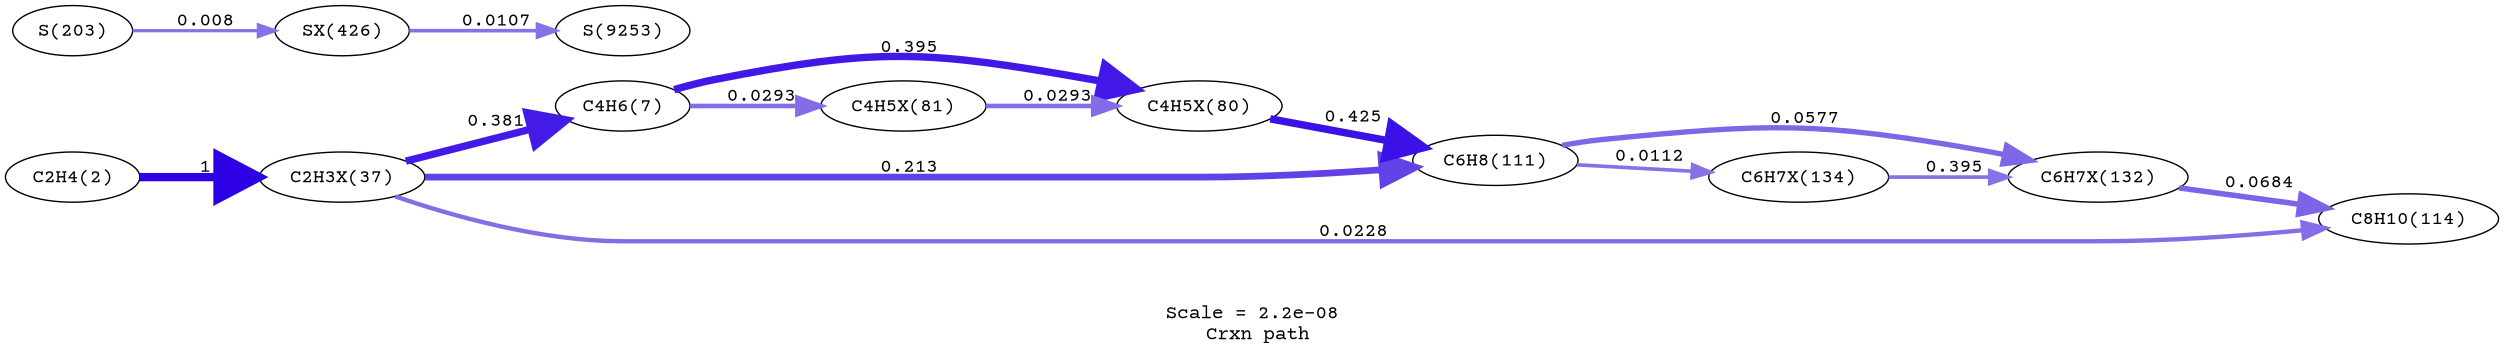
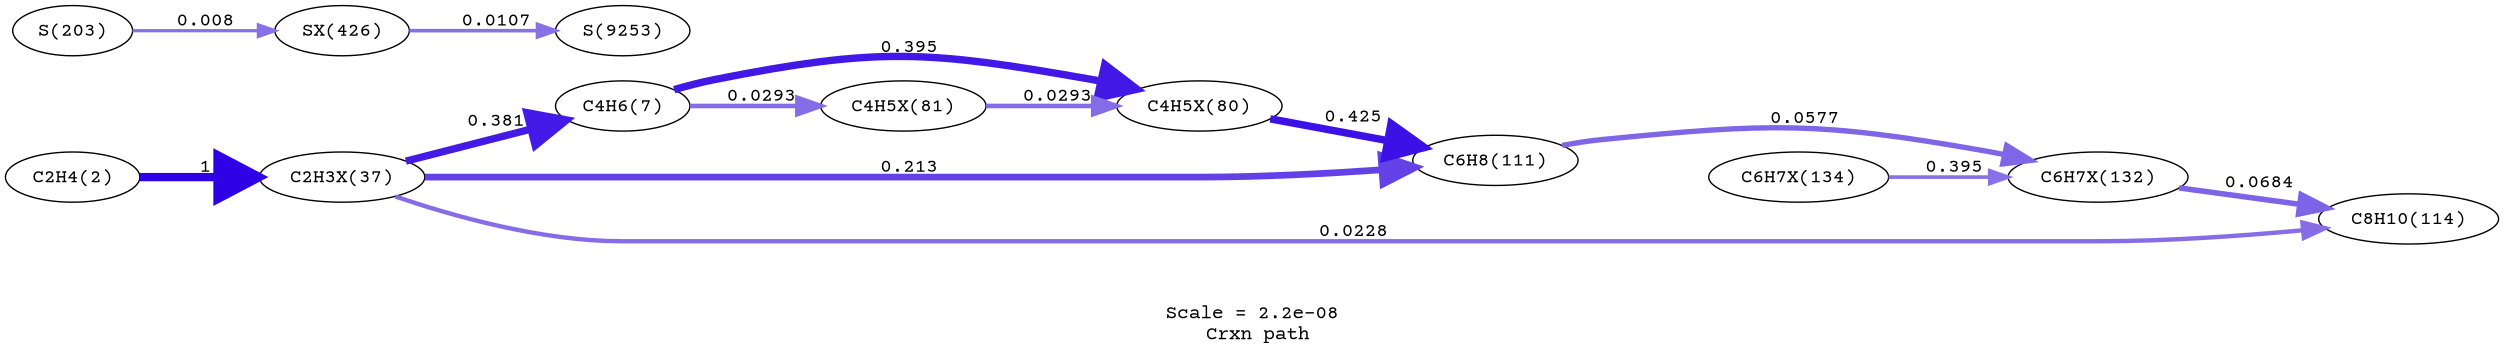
  digraph {
    fontname="Courier Prime"
    label="Scale = 2.2e-08\l Crxn path"
    rankdir=LR
    node [fontname="Courier Prime"]
    edge [arrowsize=1.67 color="0.7, 0.511, 0.9" fontname="Courier Prime" style="setlinewidth(3.33)"]
    n1 [label="C2H4(2)"]
    n2 [label="C2H3X(37)"]
    n3 [label="C4H6(7)"]
    n4 [label="C6H8(111)"]
    n5 [label="C8H10(114)"]
    n6 [label="C4H5X(80)"]
    n7 [label="C4H5X(81)"]
    n8 [label="C6H7X(132)"]
    n9 [label="C6H7X(134)"]
    n10 [label="S(203)"]
    n11 [label="SX(426)"]
    n12 [label="S(9253)"]
    n1 -> n2 [arrowsize=3 color="0.7, 1.5, 0.9" label=" 1" style="setlinewidth(6)"]
    n2 -> n3 [arrowsize=2.64 color="0.7, 0.881, 0.9" label=" 0.381" style="setlinewidth(5.27)"]
    n2 -> n4 [arrowsize=2.42 color="0.7, 0.713, 0.9" label=" 0.213" style="setlinewidth(4.83)"]
    n2 -> n5 [arrowsize=1.57 color="0.7, 0.523, 0.9" label=" 0.0228" style="setlinewidth(3.15)"]
    n3 -> n6 [arrowsize=2.65 color="0.7, 0.895, 0.9" label=" 0.395" style="setlinewidth(5.3)"]
    n3 -> n7 [color="0.7, 0.529, 0.9" label=" 0.0293"]
    n4 -> n8 [arrowsize=1.92 color="0.7, 0.557, 0.9" label=" 0.0577" style="setlinewidth(3.84)"]
-   n4 -> n9 [arrowsize=1.31 label=" 0.0112" style="setlinewidth(2.61)"]
    n6 -> n4 [arrowsize=2.68 color="0.7, 0.925, 0.9" label=" 0.425" style="setlinewidth(5.35)"]
    n7 -> n6 [color="0.7, 0.529, 0.9" label=" 0.0293"]
    n8 -> n5 [arrowsize=1.99 color="0.7, 0.568, 0.9" label=" 0.0684" style="setlinewidth(3.98)"]
    n9 -> n8 [arrowsize=1.31 label=" 0.395" style="setlinewidth(2.61)"]
    n10 -> n11 [arrowsize=1.18 color="0.7, 0.508, 0.9" label=" 0.008" style="setlinewidth(2.35)"]
    n11 -> n12 [arrowsize=1.29 label=" 0.0107" style="setlinewidth(2.58)"]
  }
